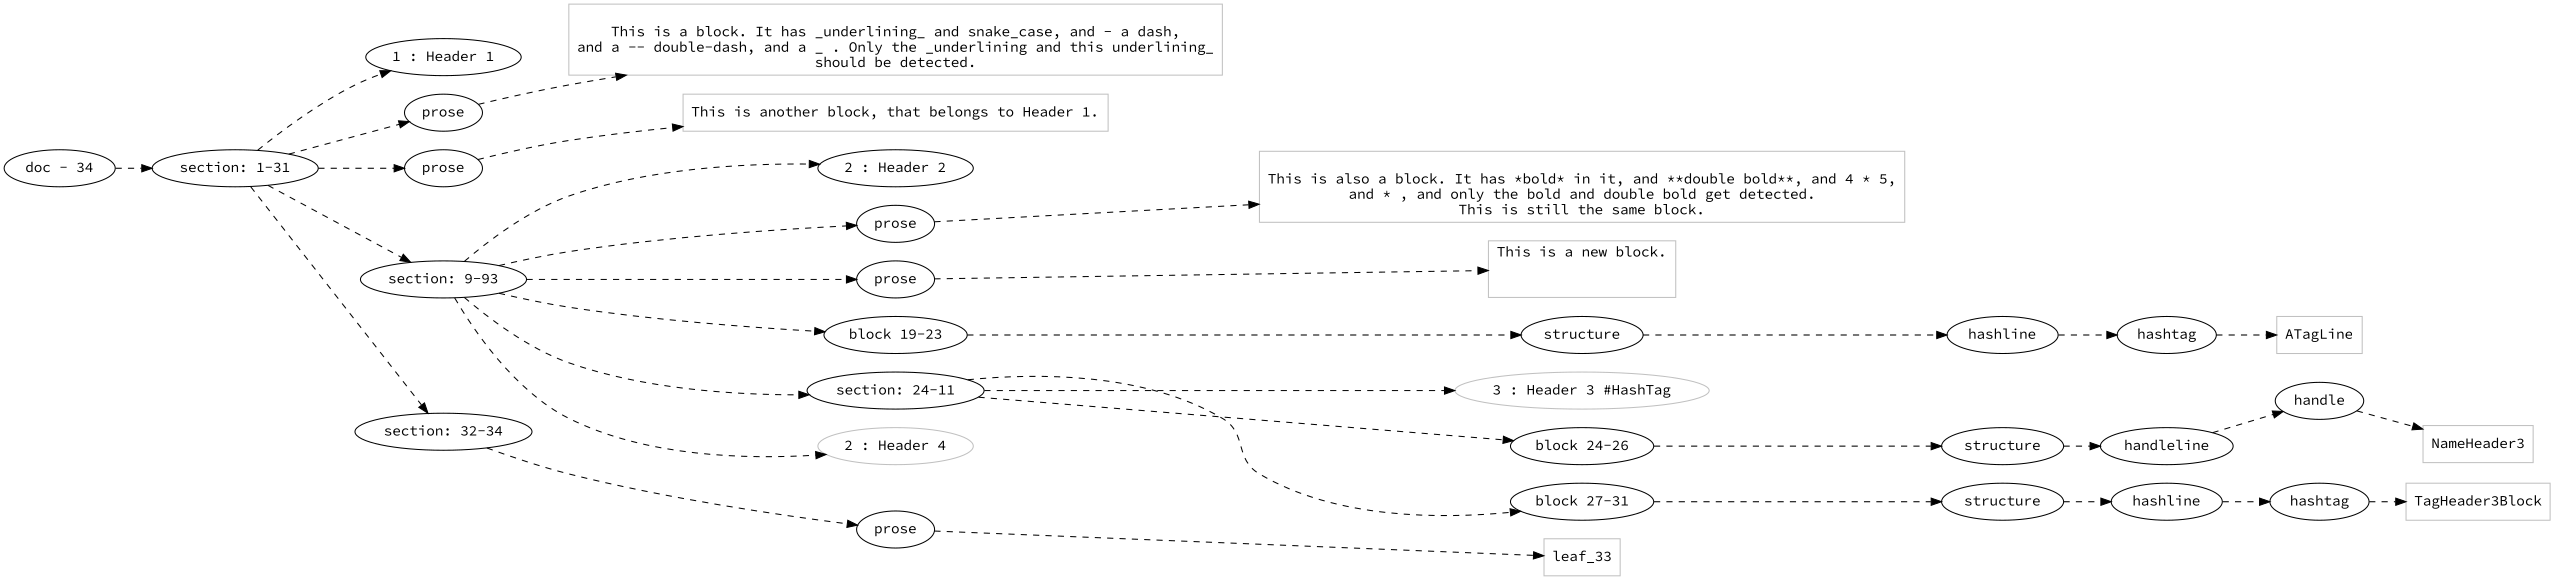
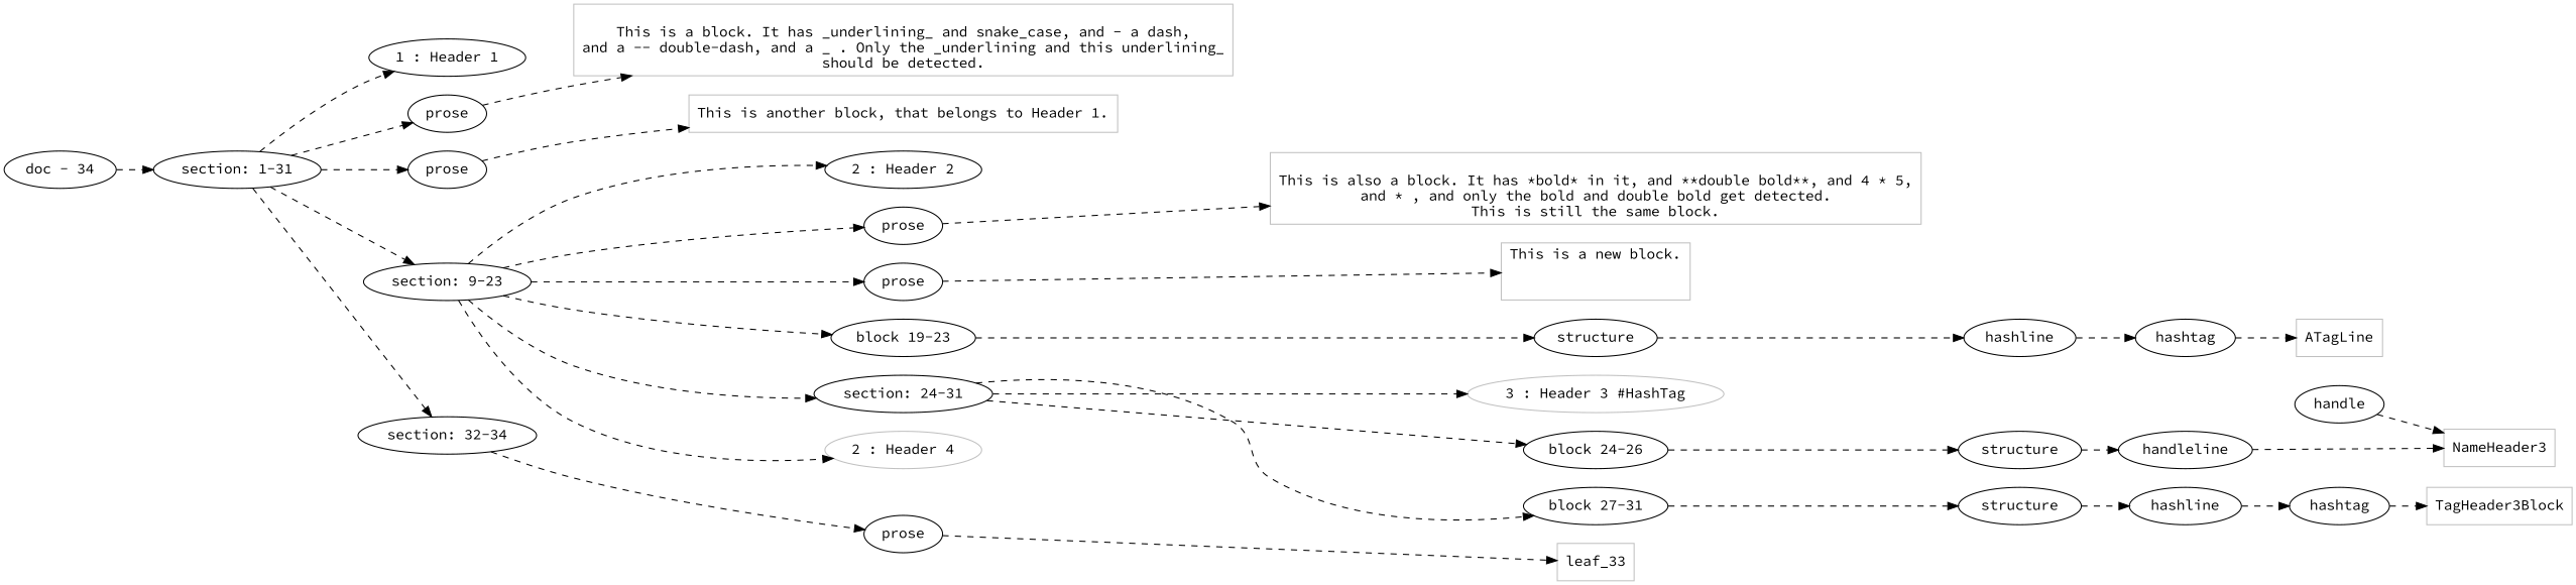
  digraph {
    fontname="Source Code Pro"
    rankdir=LR
    node [fontname="Source Code Pro"]
    edge [fontname="Source Code Pro" style=dashed]
    n1 [label="section: 1-31"]
    n2 [label="1 : Header 1"]
    n3 [label=prose]
    n4 [label=prose]
-   n5 [label="section: 9-93"]
+   n5 [label="section: 9-23"]
    n6 [label="section: 32-34"]
    n7 [label="2 : Header 2"]
    n8 [label=prose]
    n9 [label=prose]
    n10 [label="block 19-23"]
-   n11 [label="section: 24-11"]
+   n11 [label="section: 24-31"]
    n12 [label=structure]
    n13 [label=hashline]
    n14 [label=hashtag]
    n15 [color=Gray label="3 : Header 3 #HashTag"]
    n16 [label="block 24-26"]
    n17 [label="block 27-31"]
    n18 [label=structure]
    n19 [label=handleline]
    n20 [label=handle]
    n21 [label=structure]
    n22 [label=hashline]
    n23 [label=hashtag]
    n24 [color=Gray label="2 : Header 4"]
    n25 [label=prose]
    n26 [color=Gray label="\nThis is a block. It has _underlining_ and snake_case, and - a dash,\nand a -- double-dash, and a _ . Only the _underlining and this underlining_\nshould be detected.\n" shape=rectangle]
    n27 [color=Gray label="This is another block, that belongs to Header 1.\n" shape=rectangle]
    n28 [color=Gray label="\nThis is also a block. It has *bold* in it, and **double bold**, and 4 * 5,\nand * , and only the bold and double bold get detected.\nThis is still the same block.\n" shape=rectangle]
    n29 [color=Gray label="This is a new block.\n\n\n" shape=rectangle]
    n30 [color=Gray label=ATagLine shape=rectangle]
    n31 [color=Gray label=NameHeader3 shape=rectangle]
    n32 [color=Gray label=TagHeader3Block shape=rectangle]
    leaf_33 [color=Gray shape=rectangle]
    n34 [label="doc - 34"]
    subgraph sub_1 {
      rank=same
      n1
    }
    subgraph sub_2 {
      rank=same
      n2
      n3
      n4
      n5
      n6
    }
    subgraph sub_3 {
      rank=same
      n7
      n8
      n9
      n10
      n11
    }
    subgraph sub_4 {
      rank=same
      n12
    }
    subgraph sub_5 {
      rank=same
      n13
    }
    subgraph sub_6 {
      rank=same
      n14
    }
    subgraph sub_7 {
      rank=same
      n15
      n16
      n17
    }
    subgraph sub_8 {
      rank=same
      n18
    }
    subgraph sub_9 {
      rank=same
      n19
    }
    subgraph sub_10 {
      rank=same
      n20
    }
    subgraph sub_11 {
      rank=same
      n21
    }
    subgraph sub_12 {
      rank=same
      n22
    }
    subgraph sub_13 {
      rank=same
      n23
    }
    subgraph sub_14 {
      rank=same
      n24
      n25
    }
    n1 -> n2
    n1 -> n3
    n1 -> n4
    n1 -> n5
    n1 -> n6
    n3 -> n26
    n4 -> n27
    n5 -> n7
    n5 -> n8
    n5 -> n9
    n5 -> n10
    n5 -> n11
    n5 -> n24
    n6 -> n25
    n8 -> n28
    n9 -> n29
    n10 -> n12
    n11 -> n15
    n11 -> n16
    n11 -> n17
    n12 -> n13
    n13 -> n14
    n14 -> n30
    n16 -> n18
    n17 -> n21
    n18 -> n19
-   n19 -> n20
+   n19 -> n31
    n20 -> n31
    n21 -> n22
    n22 -> n23
    n23 -> n32
    n25 -> leaf_33
    n34 -> n1
  }
